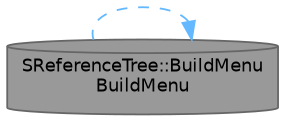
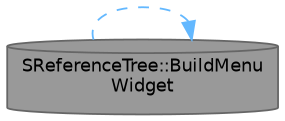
  digraph {
    rankdir=RL
-   n1 [color=gray40 fillcolor=grey60 fontcolor=black fontname=Helvetica fontsize=10 height=0.2 label="SReferenceTree::BuildMenu\lBuildMenu" shape=cylinder style=filled width=0.4]
+   n1 [color=gray40 fillcolor=grey60 fontcolor=black fontname=Helvetica fontsize=10 height=0.2 label="SReferenceTree::BuildMenu\lWidget" shape=cylinder style=filled width=0.4]
    n1 -> n1 [color=steelblue1 dir=back fontname=Helvetica fontsize=10 labelfontname=Helvetica labelfontsize=10 style=dashed]
  }
